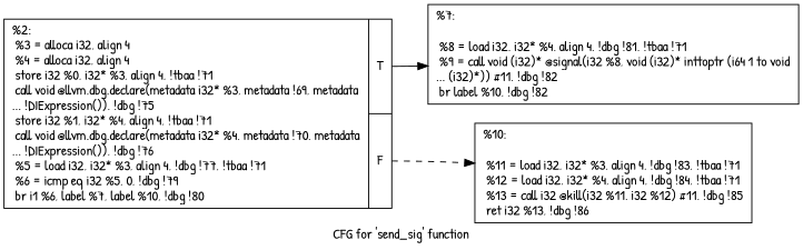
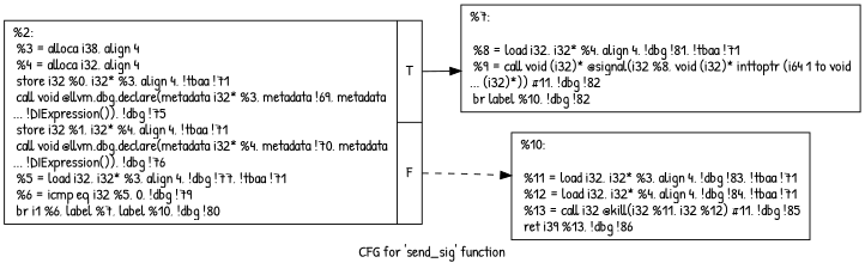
  digraph {
    fontname="Patrick Hand"
    label="CFG for 'send_sig' function"
    rankdir=LR
    node [fontname="Patrick Hand" shape=record]
    edge [fontname="Patrick Hand"]
-   n1 [label="{%2:\l  %3 = alloca i32, align 4\l  %4 = alloca i32, align 4\l  store i32 %0, i32* %3, align 4, !tbaa !71\l  call void @llvm.dbg.declare(metadata i32* %3, metadata !69, metadata\l... !DIExpression()), !dbg !75\l  store i32 %1, i32* %4, align 4, !tbaa !71\l  call void @llvm.dbg.declare(metadata i32* %4, metadata !70, metadata\l... !DIExpression()), !dbg !76\l  %5 = load i32, i32* %3, align 4, !dbg !77, !tbaa !71\l  %6 = icmp eq i32 %5, 0, !dbg !79\l  br i1 %6, label %7, label %10, !dbg !80\l|{<s0>T|<s1>F}}"]
+   n1 [label="{%2:\l  %3 = alloca i38, align 4\l  %4 = alloca i32, align 4\l  store i32 %0, i32* %3, align 4, !tbaa !71\l  call void @llvm.dbg.declare(metadata i32* %3, metadata !69, metadata\l... !DIExpression()), !dbg !75\l  store i32 %1, i32* %4, align 4, !tbaa !71\l  call void @llvm.dbg.declare(metadata i32* %4, metadata !70, metadata\l... !DIExpression()), !dbg !76\l  %5 = load i32, i32* %3, align 4, !dbg !77, !tbaa !71\l  %6 = icmp eq i32 %5, 0, !dbg !79\l  br i1 %6, label %7, label %10, !dbg !80\l|{<s0>T|<s1>F}}"]
    n2 [label="{%7:\l\l  %8 = load i32, i32* %4, align 4, !dbg !81, !tbaa !71\l  %9 = call void (i32)* @signal(i32 %8, void (i32)* inttoptr (i64 1 to void\l... (i32)*)) #11, !dbg !82\l  br label %10, !dbg !82\l}"]
-   n3 [label="{%10:\l\l  %11 = load i32, i32* %3, align 4, !dbg !83, !tbaa !71\l  %12 = load i32, i32* %4, align 4, !dbg !84, !tbaa !71\l  %13 = call i32 @kill(i32 %11, i32 %12) #11, !dbg !85\l  ret i32 %13, !dbg !86\l}"]
+   n3 [label="{%10:\l\l  %11 = load i32, i32* %3, align 4, !dbg !83, !tbaa !71\l  %12 = load i32, i32* %4, align 4, !dbg !84, !tbaa !71\l  %13 = call i32 @kill(i32 %11, i32 %12) #11, !dbg !85\l  ret i39 %13, !dbg !86\l}"]
    n1 -> n2 [style=solid tailport=s0]
    n1 -> n3 [style=dashed tailport=s1]
  }
